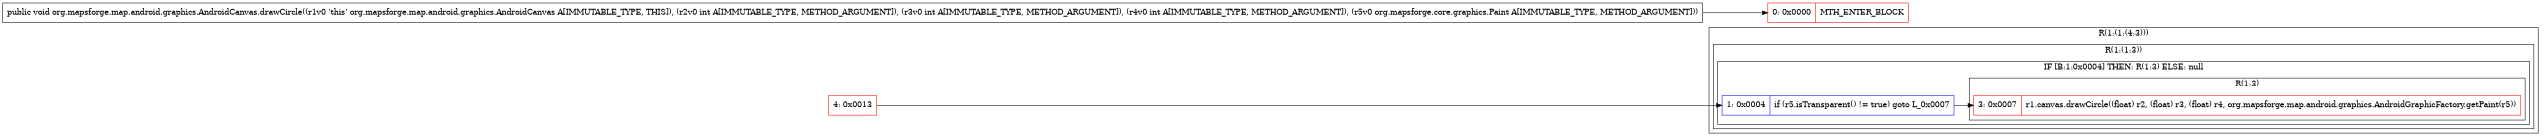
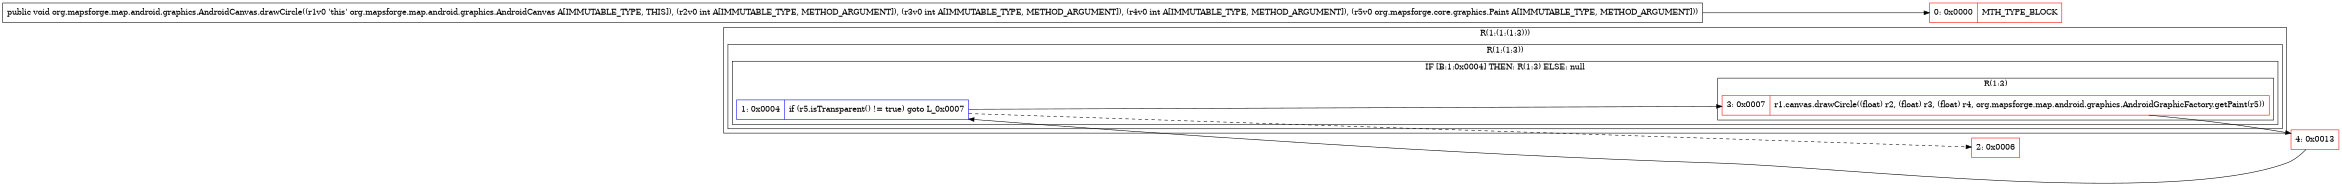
  digraph {
    rankdir=LR
    node [color=red shape=record]
    n1 [label="{3\:\ 0x0007|r1.canvas.drawCircle((float) r2, (float) r3, (float) r4, org.mapsforge.map.android.graphics.AndroidGraphicFactory.getPaint(r5))\l}"]
    n2 [color=blue label="{1\:\ 0x0004|if (r5.isTransparent() != true) goto L_0x0007\l}"]
    n3 [label="{4\:\ 0x0013}"]
-   n5 [label="{0\:\ 0x0000|MTH_ENTER_BLOCK\l}"]
+   n4 [label="{2\:\ 0x0006}"]
+   n5 [label="{0\:\ 0x0000|MTH_TYPE_BLOCK\l}"]
    n6 [label="{public void org.mapsforge.map.android.graphics.AndroidCanvas.drawCircle((r1v0 'this' org.mapsforge.map.android.graphics.AndroidCanvas A[IMMUTABLE_TYPE, THIS]), (r2v0 int A[IMMUTABLE_TYPE, METHOD_ARGUMENT]), (r3v0 int A[IMMUTABLE_TYPE, METHOD_ARGUMENT]), (r4v0 int A[IMMUTABLE_TYPE, METHOD_ARGUMENT]), (r5v0 org.mapsforge.core.graphics.Paint A[IMMUTABLE_TYPE, METHOD_ARGUMENT])) }" color=""]
    subgraph cluster_1 {
-     label="R(1:(1:(4:3)))"
+     label="R(1:(1:(1:3)))"
      subgraph cluster_2 {
        label="R(1:(1:3))"
        subgraph cluster_3 {
          label="IF [B:1:0x0004] THEN: R(1:3) ELSE: null"
          n2
          subgraph cluster_4 {
            label="R(1:3)"
            n1
          }
        }
      }
    }
+   n1 -> n3
    n2 -> n1
+   n2 -> n4 [style=dashed]
    n3 -> n2
    n6 -> n5
  }
